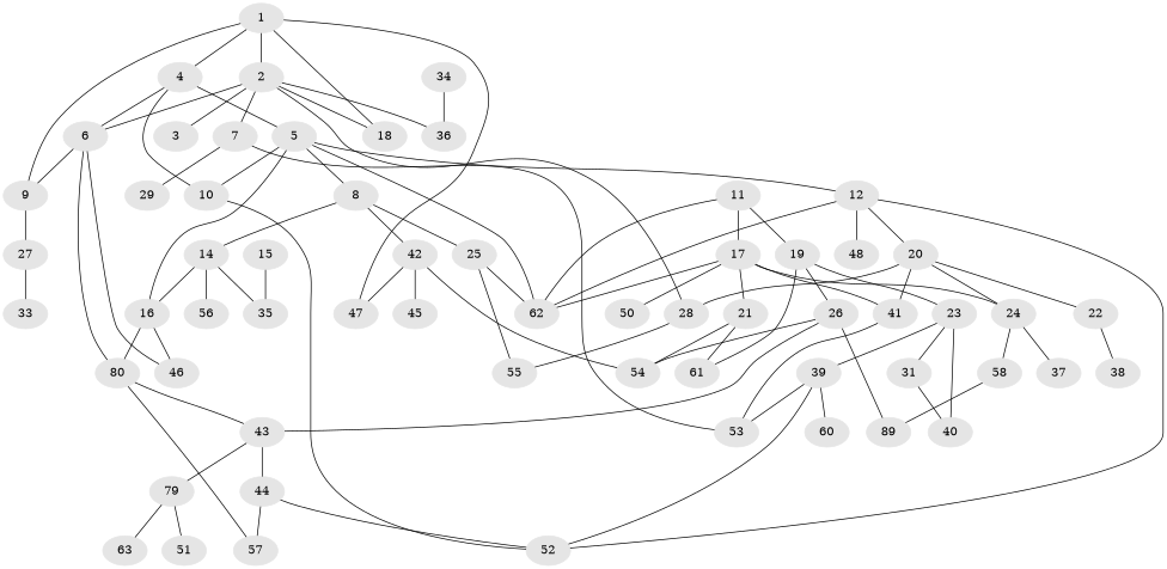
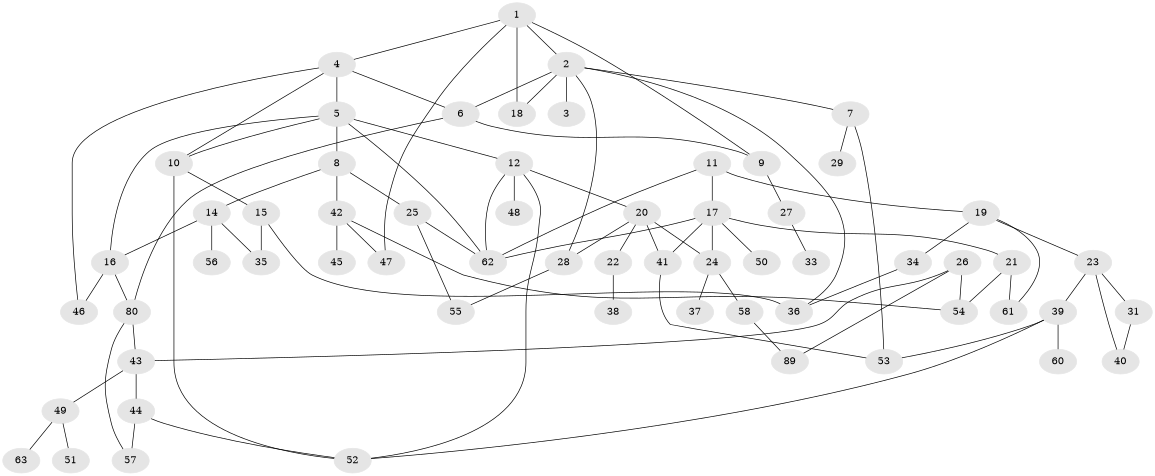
  graph {
    node [color=gray90 style=filled]
    1
    2
    4
    9
    18
    47
    3
    6
    7
    28
    36
    5
    10
    46
    27
    26
    54
    43
    n19 [label=89]
    n20 [label=80]
    29
    53
    55
    8
    12
    16
    62
    15
    52
    14
    25
    42
    20
    48
    57
    11
    17
    19
    35
    56
    45
    33
    21
    24
    41
    50
    34
    23
    61
    22
    31
    40
    37
    58
    39
    38
    60
    44
-   49 [label=79]
+   49
    51
    63
    1 -- 2
    1 -- 4
    1 -- 9
    1 -- 18
    1 -- 47
    2 -- 18
    2 -- 3
    2 -- 6
    2 -- 7
    2 -- 28
    2 -- 36
    4 -- 6
    4 -- 5
    4 -- 10
-   6 -- 46
+   4 -- 46
    9 -- 27
    6 -- 9
    6 -- n20
    7 -- 29
    7 -- 53
    28 -- 55
    5 -- 10
    5 -- 8
    5 -- 12
    5 -- 16
    5 -- 62
+   10 -- 15
    10 -- 52
    27 -- 33
    26 -- 54
    26 -- 43
    26 -- n19
    43 -- 44
    43 -- 49
    n20 -- 43
    n20 -- 57
    8 -- 14
    8 -- 25
    8 -- 42
    12 -- 62
    12 -- 52
    12 -- 20
    12 -- 48
    16 -- 46
    16 -- n20
+   15 -- 36
    15 -- 35
    14 -- 16
    14 -- 35
    14 -- 56
    25 -- 55
    25 -- 62
    42 -- 47
    42 -- 54
    42 -- 45
    20 -- 28
    20 -- 24
    20 -- 41
    20 -- 22
    11 -- 62
    11 -- 17
    11 -- 19
    17 -- 62
    17 -- 21
    17 -- 24
    17 -- 41
    17 -- 50
-   19 -- 26
+   19 -- 34
    19 -- 23
    19 -- 61
    21 -- 54
    21 -- 61
    24 -- 37
    24 -- 58
    41 -- 53
    34 -- 36
    23 -- 31
    23 -- 40
    23 -- 39
    22 -- 38
    31 -- 40
    58 -- n19
    39 -- 53
    39 -- 52
    39 -- 60
    44 -- 52
    44 -- 57
    49 -- 51
    49 -- 63
  }
